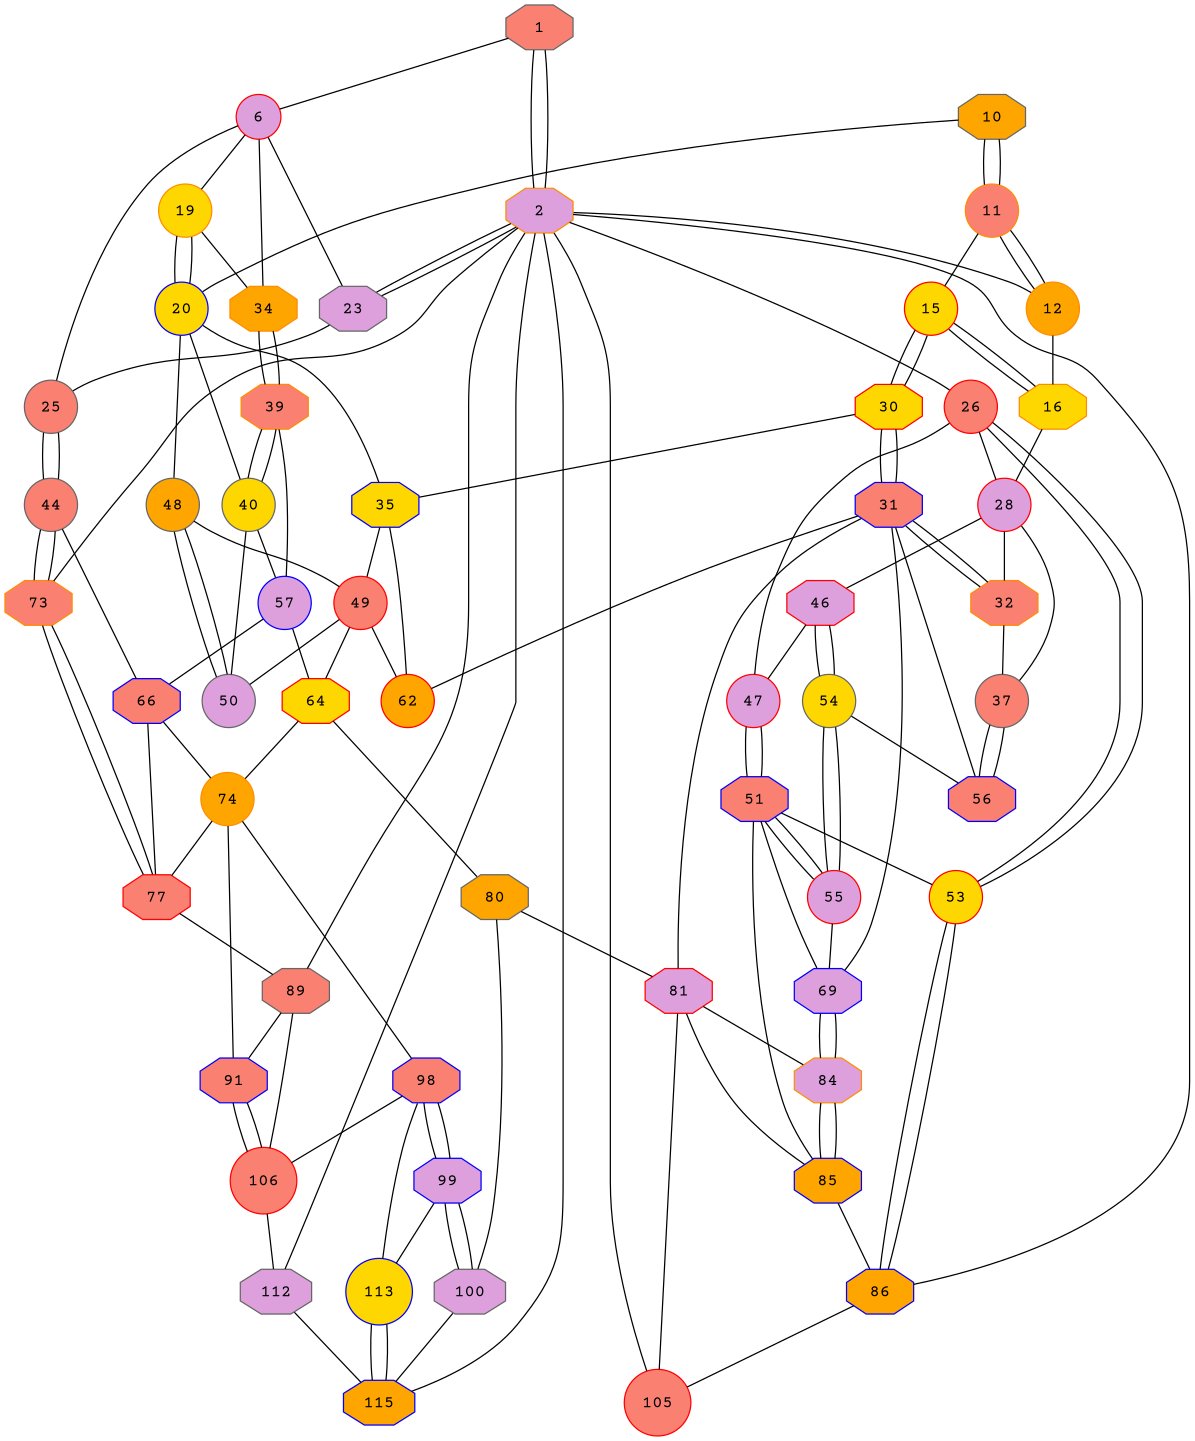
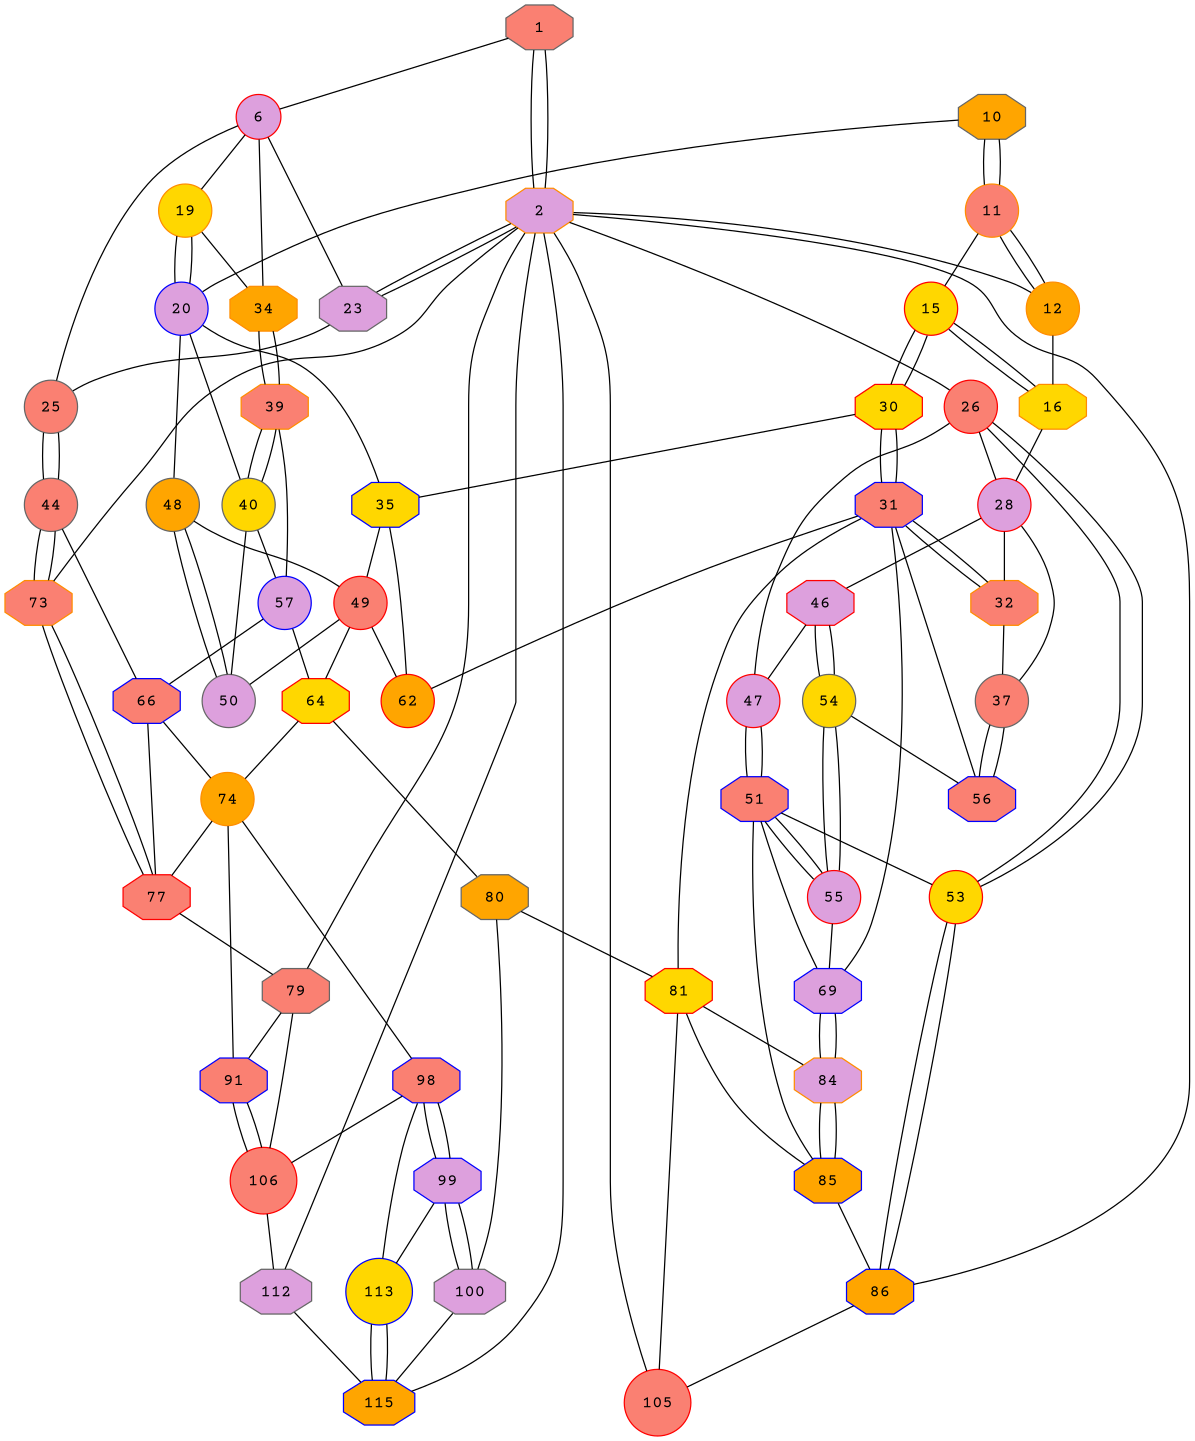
  graph {
    fontname="Courier Prime"
    node [color=red fillcolor=salmon fontname="Courier Prime" shape=octagon style=filled]
    edge [fontname="Courier Prime"]
    1 [color=gray40]
    2 [color=darkorange fillcolor=plum super="+71+3"]
    6 [fillcolor=plum shape=circle super="+17"]
    12 [color=darkorange fillcolor=orange shape=circle super="+14"]
    23 [color=gray40 fillcolor=plum]
    26 [shape=circle super="+27"]
    73 [color=darkorange]
    86 [color=blue fillcolor=orange super="+87"]
-   89 [color=gray40 super="+90"]
+   89 [color=gray40 super="+90" label=79]
    105 [shape=circle super="+110"]
    112 [color=gray40 fillcolor=plum super="+114"]
    115 [color=blue fillcolor=orange super="+117"]
    19 [color=darkorange fillcolor=gold shape=circle]
    25 [color=gray40 shape=circle]
    34 [color=darkorange fillcolor=orange]
    16 [color=darkorange fillcolor=gold]
    28 [fillcolor=plum shape=circle super="+29+38"]
    47 [fillcolor=plum shape=circle]
    53 [fillcolor=gold shape=circle]
    77 [super="+78"]
    91 [color=blue]
    106 [shape=circle super="+107"]
-   20 [color=blue fillcolor=gold shape=circle super="+21"]
+   20 [color=blue fillcolor=plum shape=circle super="+21"]
    44 [color=gray40 shape=circle super="+45"]
    39 [color=darkorange super="+43"]
    10 [color=gray40 fillcolor=orange]
    11 [color=darkorange shape=circle]
    15 [fillcolor=gold shape=circle]
    35 [color=blue fillcolor=gold super="+36"]
    40 [color=gray40 fillcolor=gold shape=circle super="+41"]
    48 [color=gray40 fillcolor=orange shape=circle]
    30 [fillcolor=gold]
    31 [color=blue super="+59"]
    32 [color=darkorange]
    37 [color=gray40 shape=circle]
    46 [fillcolor=plum]
    62 [fillcolor=orange shape=circle]
    49 [shape=circle super="+61"]
    57 [color=blue fillcolor=plum shape=circle super="+58"]
    50 [color=gray40 fillcolor=plum shape=circle]
    66 [color=blue super="+67"]
    51 [color=blue super="+52"]
    56 [color=blue]
    54 [color=gray40 fillcolor=gold shape=circle]
    69 [color=blue fillcolor=plum super="+70"]
-   81 [fillcolor=plum super="+82+93"]
+   81 [fillcolor=gold super="+82+93"]
    84 [color=darkorange fillcolor=plum]
    85 [color=blue fillcolor=orange super="+94"]
    64 [fillcolor=gold super="+65"]
    74 [color=darkorange fillcolor=orange shape=circle super="+75"]
    55 [fillcolor=plum shape=circle]
    80 [color=gray40 fillcolor=orange super="+95"]
    98 [color=blue super="+109"]
    100 [color=gray40 fillcolor=plum super="+101"]
    99 [color=blue fillcolor=plum]
    113 [color=blue fillcolor=gold shape=circle]
    1 -- 2
    1 -- 2
    1 -- 6
    2 -- 12 [weight=2]
    2 -- 23
    2 -- 23
    2 -- 26
    2 -- 73
    2 -- 86
    2 -- 89
    2 -- 105
    2 -- 112
    2 -- 115
    6 -- 23
    6 -- 19
    6 -- 25
    6 -- 34
    12 -- 16
    23 -- 25
    26 -- 28
    26 -- 47
    26 -- 53
    26 -- 53
    73 -- 77
    73 -- 77
    86 -- 105
    89 -- 91
    89 -- 106
    112 -- 115
    19 -- 34
    19 -- 20
    19 -- 20
    25 -- 44
    25 -- 44
    34 -- 39
    34 -- 39
    16 -- 28
    28 -- 32
    28 -- 37
    28 -- 46
    47 -- 51
    47 -- 51
    53 -- 86
    53 -- 86
    77 -- 89 [weight=2]
    91 -- 106
    91 -- 106
    106 -- 112 [weight=2]
    20 -- 35
    20 -- 40
    20 -- 48
    44 -- 73
    44 -- 73
    44 -- 66
    39 -- 40
    39 -- 40
    39 -- 57
    10 -- 20
    10 -- 11
    10 -- 11
    11 -- 12
    11 -- 12
    11 -- 15
    15 -- 16
    15 -- 16
    15 -- 30
    15 -- 30
    35 -- 62
    35 -- 49
    40 -- 57
    40 -- 50
    48 -- 49
    48 -- 50
    48 -- 50
    30 -- 35
    30 -- 31
    30 -- 31
    31 -- 32
    31 -- 32
    31 -- 62
    31 -- 56
    31 -- 69
    31 -- 81
    32 -- 37
    37 -- 56
    37 -- 56
    46 -- 47
    46 -- 54
    46 -- 54
    49 -- 62
    49 -- 50
    49 -- 64
    57 -- 66
    57 -- 64
    66 -- 77
    66 -- 74
    51 -- 53
    51 -- 69
    51 -- 85
    51 -- 55
    51 -- 55
    54 -- 56
    54 -- 55
    54 -- 55
    69 -- 84
    69 -- 84
    81 -- 105
    81 -- 84
    81 -- 85
    84 -- 85
    84 -- 85
    85 -- 86 [weight=2]
    64 -- 74
    64 -- 80
    74 -- 77
    74 -- 91
    74 -- 98
    55 -- 69
    80 -- 81 [weight=2]
    80 -- 100
    98 -- 106
    98 -- 99
    98 -- 99
    98 -- 113
    100 -- 115
    99 -- 100
    99 -- 100
    99 -- 113
    113 -- 115
    113 -- 115
  }
